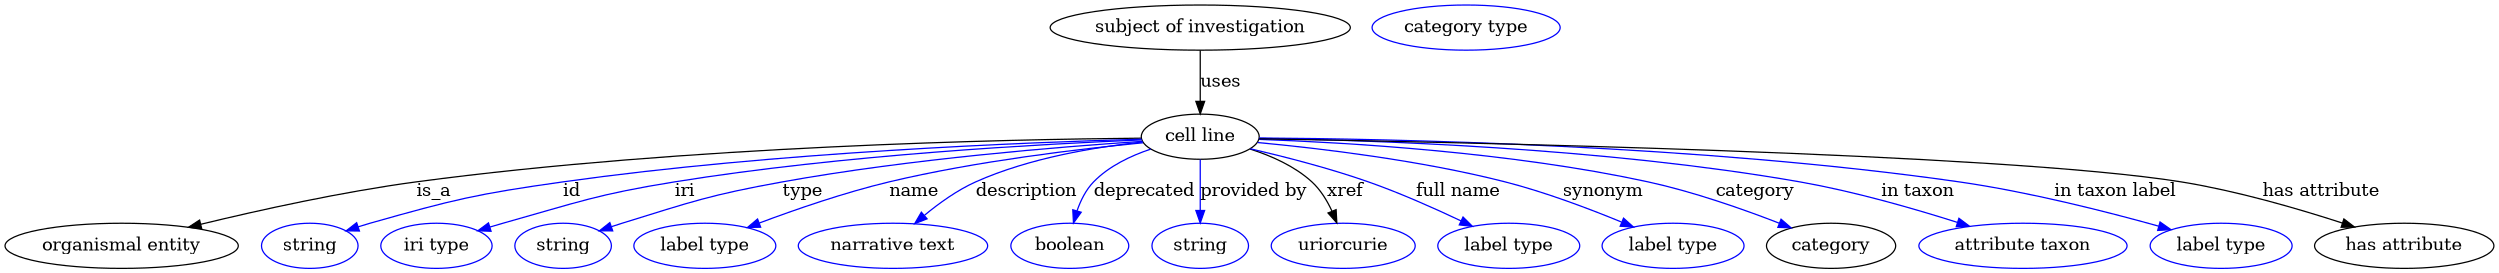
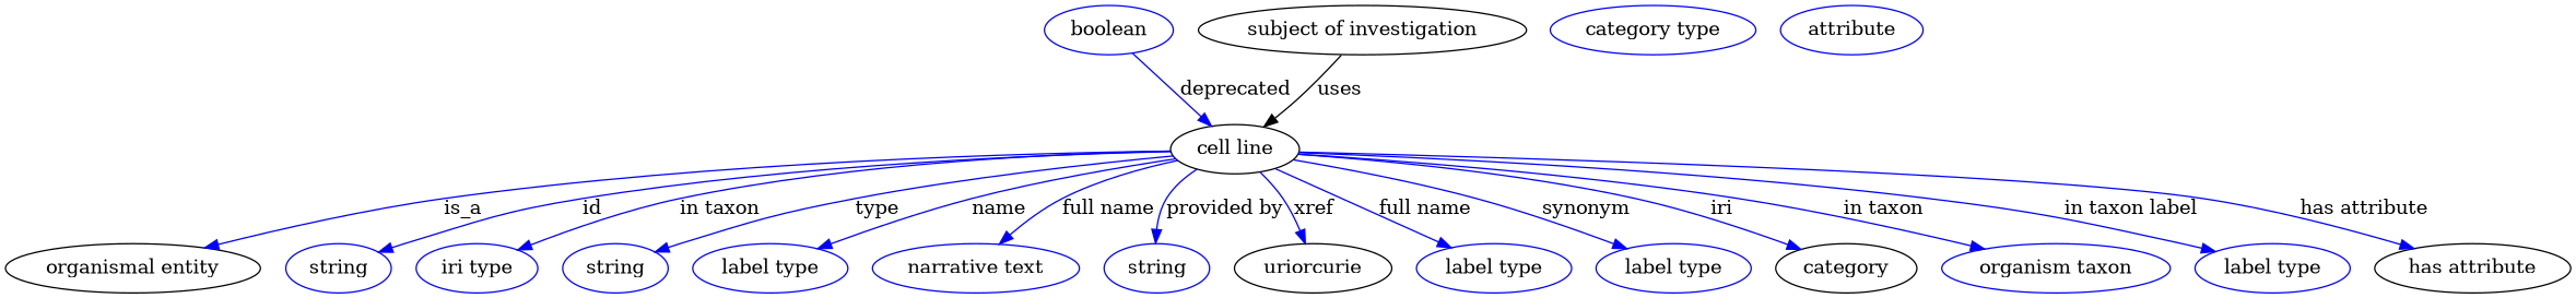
  digraph {
    node [color=blue]
    edge [color=blue style=solid]
    n1 [height=0.5 label="cell line" width=1.2999 color=""]
    "organismal entity" [height=0.5 width=2.5817 color=""]
    n3 [height=0.5 label=string width=1.0652]
    n4 [height=0.5 label="iri type" width=1.2277]
    n5 [height=0.5 label=string width=1.0652]
    n6 [height=0.5 label="label type" width=1.5707]
    n7 [height=0.5 label="narrative text" width=2.0943]
    n8 [height=0.5 label=boolean width=1.2999]
    n9 [height=0.5 label=string width=1.0652]
-   n10 [height=0.5 label=uriorcurie width=1.5887]
+   n10 [color=black height=0.5 label=uriorcurie width=1.5887]
    n11 [height=0.5 label="label type" width=1.5707]
    n12 [height=0.5 label="label type" width=1.5707]
    category [height=0.5 width=1.4263 color=""]
-   n14 [height=0.5 label="attribute taxon" width=2.3109]
+   n14 [height=0.5 label="organism taxon" width=2.3109]
    n15 [height=0.5 label="label type" width=1.5707]
    "has attribute" [height=0.5 width=1.9859 color=""]
    "subject of investigation" [height=0.5 width=3.3219 color=""]
    n18 [height=0.5 label="category type" width=2.0762]
-   n1 -> "organismal entity" [label=is_a color="" style=""]
+   n19 [height=0.5 label=attribute width=1.4443]
+   n1 -> "organismal entity" [label=is_a style=""]
    n1 -> n3 [label=id]
-   n1 -> n4 [label=iri]
+   n1 -> n4 [label="in taxon"]
    n1 -> n5 [label=type]
    n1 -> n6 [label=name]
-   n1 -> n7 [label=description]
-   n1 -> n8 [label=deprecated]
+   n1 -> n7 [label="full name"]
+   n8 -> n1 [label=deprecated]
    n1 -> n9 [label="provided by"]
-   n1 -> n10 [color=black label=xref]
+   n1 -> n10 [label=xref]
    n1 -> n11 [label="full name"]
    n1 -> n12 [label=synonym]
-   n1 -> category [label=category]
+   n1 -> category [label=iri]
    n1 -> n14 [label="in taxon"]
    n1 -> n15 [label="in taxon label"]
-   n1 -> "has attribute" [color=black label="has attribute"]
+   n1 -> "has attribute" [label="has attribute"]
    "subject of investigation" -> n1 [label=uses color="" style=""]
  }
